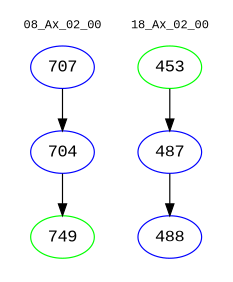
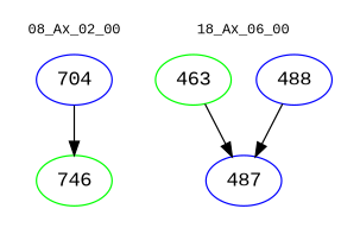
  digraph {
    fontname="Liberation Mono"
    node [color=blue fontname="Liberation Mono"]
    edge [color=black fontname="Liberation Mono"]
-   n1 [label=707]
    n2 [label=704]
-   n3 [color=green label=749]
+   n3 [color=green label=746]
    n4 [label=488]
    n5 [label=487]
-   n6 [color=green label=453]
+   n6 [color=green label=463]
    subgraph cluster_1 {
      color=white
      fontsize=10
      label="08_Ax_02_00"
-     n1
      n2
      n3
    }
    subgraph cluster_2 {
      color=white
      fontsize=10
-     label="18_Ax_02_00"
+     label="18_Ax_06_00"
      n4
      n5
      n6
    }
-   n1 -> n2
    n2 -> n3
-   n5 -> n4
+   n4 -> n5
    n6 -> n5
  }
